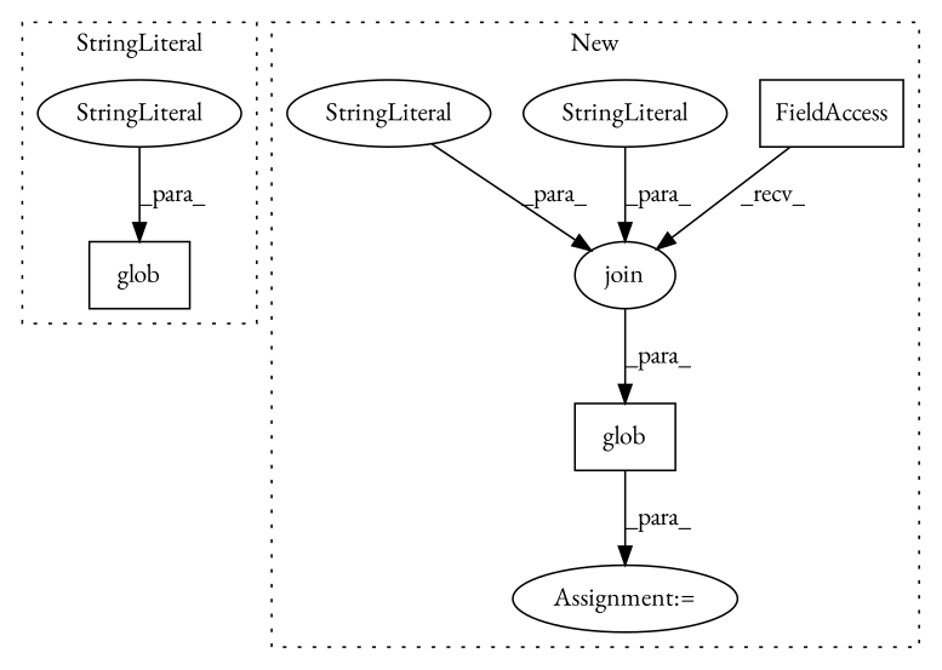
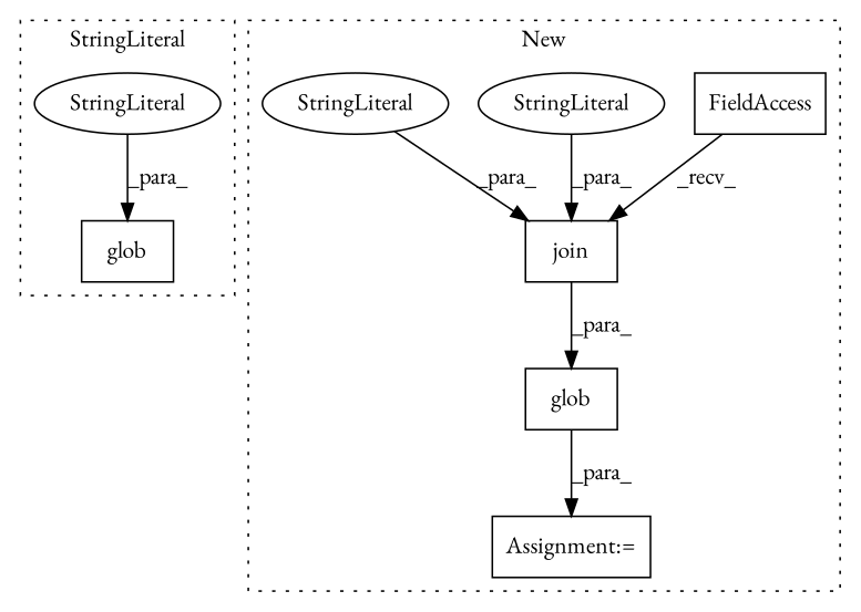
  digraph {
    fontname="EB Garamond"
    node [a=32 fontname="EB Garamond" l="5,1" shape=box]
    edge [fontname="EB Garamond"]
    n1 [label=glob s="924,963"]
    n2 [a=45 l=34 label=StringLiteral s=929 shape=ellipse]
-   n3 [label=join s="809,838" shape=ellipse]
+   n3 [label=join s="809,838"]
    n4 [a=22 l=7 label=FieldAccess s=801]
    n5 [a=45 l=16 label=StringLiteral s=814 shape=ellipse]
    n6 [a=45 l=7 label=StringLiteral s=831 shape=ellipse]
    n7 [label=glob s="796,839"]
-   n8 [a=7 l=1 label="Assignment:=" s=1928 shape=ellipse]
+   n8 [a=7 l=1 label="Assignment:=" s=1928]
    subgraph cluster_1 {
      label=StringLiteral
      style=dotted
      n1
      n2
    }
    subgraph cluster_2 {
      label=New
      style=dotted
      n3
      n4
      n5
      n6
      n7
      n8
    }
    n2 -> n1 [label=_para_]
    n3 -> n7 [label=_para_]
    n4 -> n3 [label=_recv_]
    n5 -> n3 [label=_para_]
    n6 -> n3 [label=_para_]
    n7 -> n8 [label=_para_]
  }
